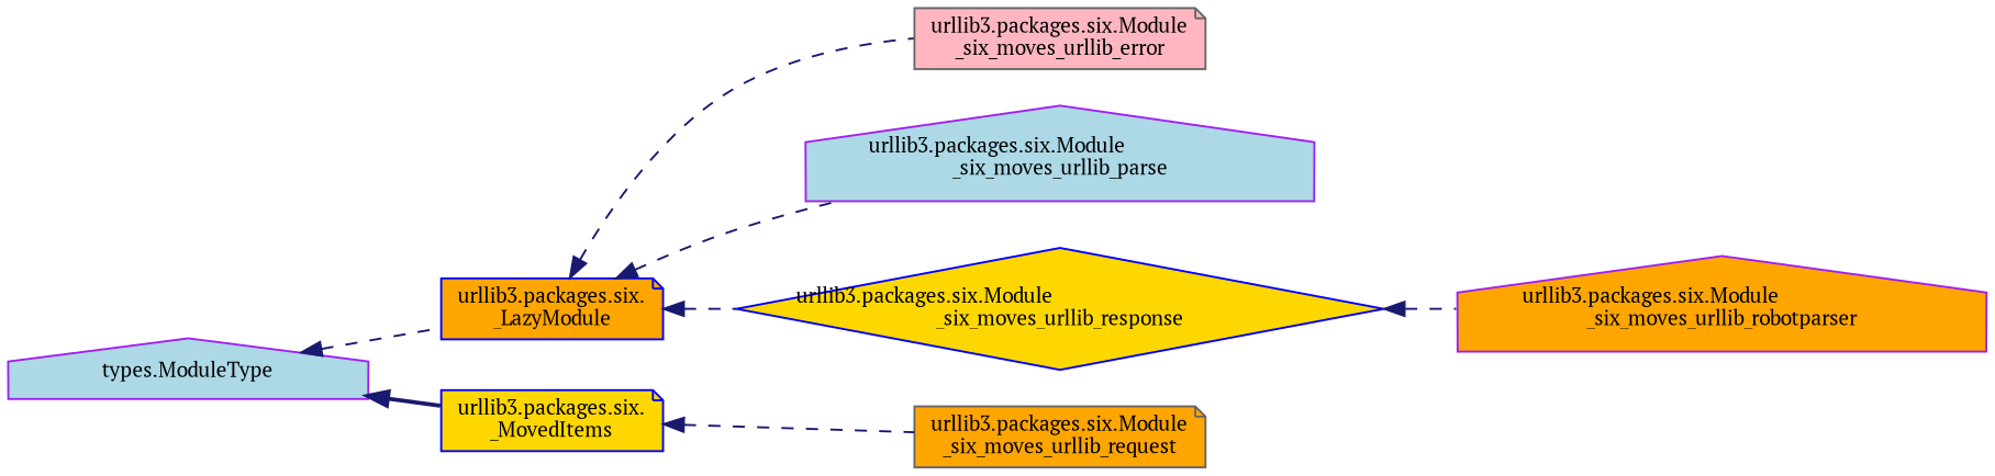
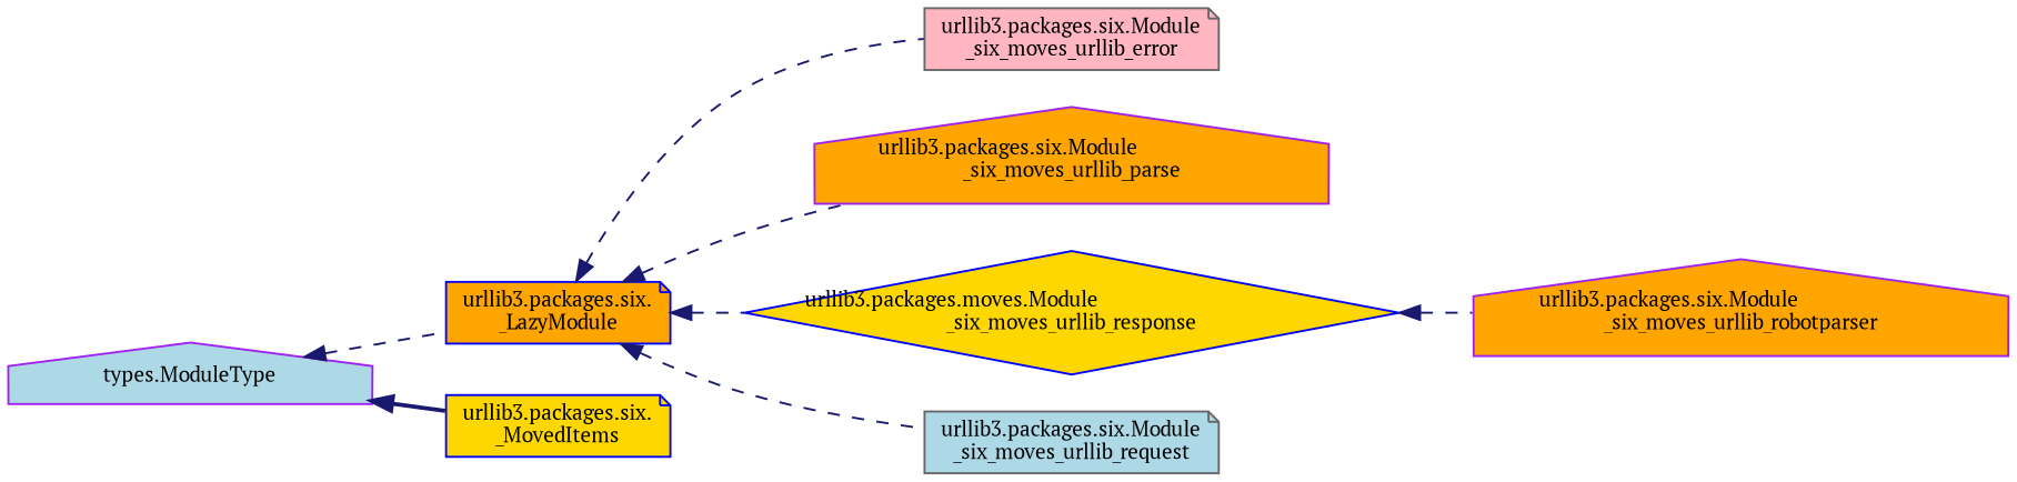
  digraph {
    fontname="PT Serif"
    rankdir=LR
    node [color=blue fillcolor=orange fontname="PT Serif" fontsize=10 shape=note style=filled]
    edge [color=midnightblue dir=back fontname="PT Serif" fontsize=10 labelfontname=Helvetica labelfontsize=10 style=dashed]
    n1 [fontcolor=black height=0.2 label="urllib3.packages.six.\l_LazyModule" width=0.4]
    n2 [color=gray40 fillcolor=lightpink height=0.2 label="urllib3.packages.six.Module\l_six_moves_urllib_error" width=0.4]
-   n3 [color=purple fillcolor=lightblue height=0.2 label="urllib3.packages.six.Module\l_six_moves_urllib_parse" shape=house width=0.4]
-   n4 [color=gray40 height=0.2 label="urllib3.packages.six.Module\l_six_moves_urllib_request" width=0.4]
-   n5 [fillcolor=gold height=0.2 label="urllib3.packages.six.Module\l_six_moves_urllib_response" shape=diamond width=0.4]
+   n3 [color=purple height=0.2 label="urllib3.packages.six.Module\l_six_moves_urllib_parse" shape=house width=0.4]
+   n4 [color=gray40 fillcolor=lightblue height=0.2 label="urllib3.packages.six.Module\l_six_moves_urllib_request" width=0.4]
+   n5 [fillcolor=gold height=0.2 label="urllib3.packages.moves.Module\l_six_moves_urllib_response" shape=diamond width=0.4]
    n6 [color=purple height=0.2 label="urllib3.packages.six.Module\l_six_moves_urllib_robotparser" shape=house width=0.4]
    n7 [fillcolor=gold height=0.2 label="urllib3.packages.six.\l_MovedItems" width=0.4]
    n8 [color=purple fillcolor=lightblue height=0.2 label="types.ModuleType" shape=house width=0.4]
    n1 -> n2
    n1 -> n3
-   n7 -> n4
+   n1 -> n4
    n1 -> n5
    n5 -> n6
    n8 -> n1
    n8 -> n7 [style=bold]
  }
